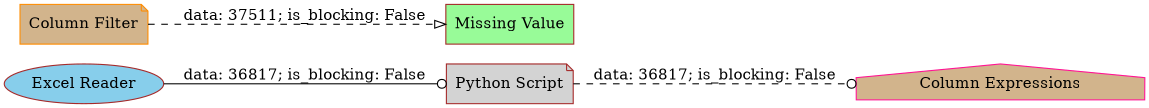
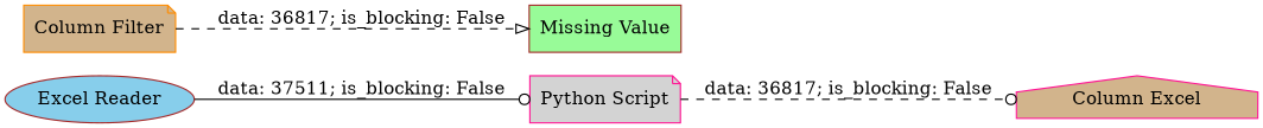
  digraph {
    rankdir=LR
    node [color=deeppink fillcolor=tan shape=note style=filled]
    edge [arrowhead=odot style=dashed]
-   n1 [color=brown fillcolor=lightgrey label="Python Script"]
-   n2 [label="Column Expressions" shape=house]
+   n1 [fillcolor=lightgrey label="Python Script"]
+   n2 [label="Column Excel" shape=house]
    n3 [color=brown fillcolor=skyblue label="Excel Reader" shape=ellipse]
    n4 [color=darkorange label="Column Filter"]
    n5 [color=brown fillcolor=palegreen label="Missing Value" shape=box]
    n1 -> n2 [label="data: 36817; is_blocking: False"]
-   n3 -> n1 [label="data: 36817; is_blocking: False" style=solid]
-   n4 -> n5 [arrowhead=onormal label="data: 37511; is_blocking: False"]
+   n3 -> n1 [label="data: 37511; is_blocking: False" style=solid]
+   n4 -> n5 [arrowhead=onormal label="data: 36817; is_blocking: False"]
  }
